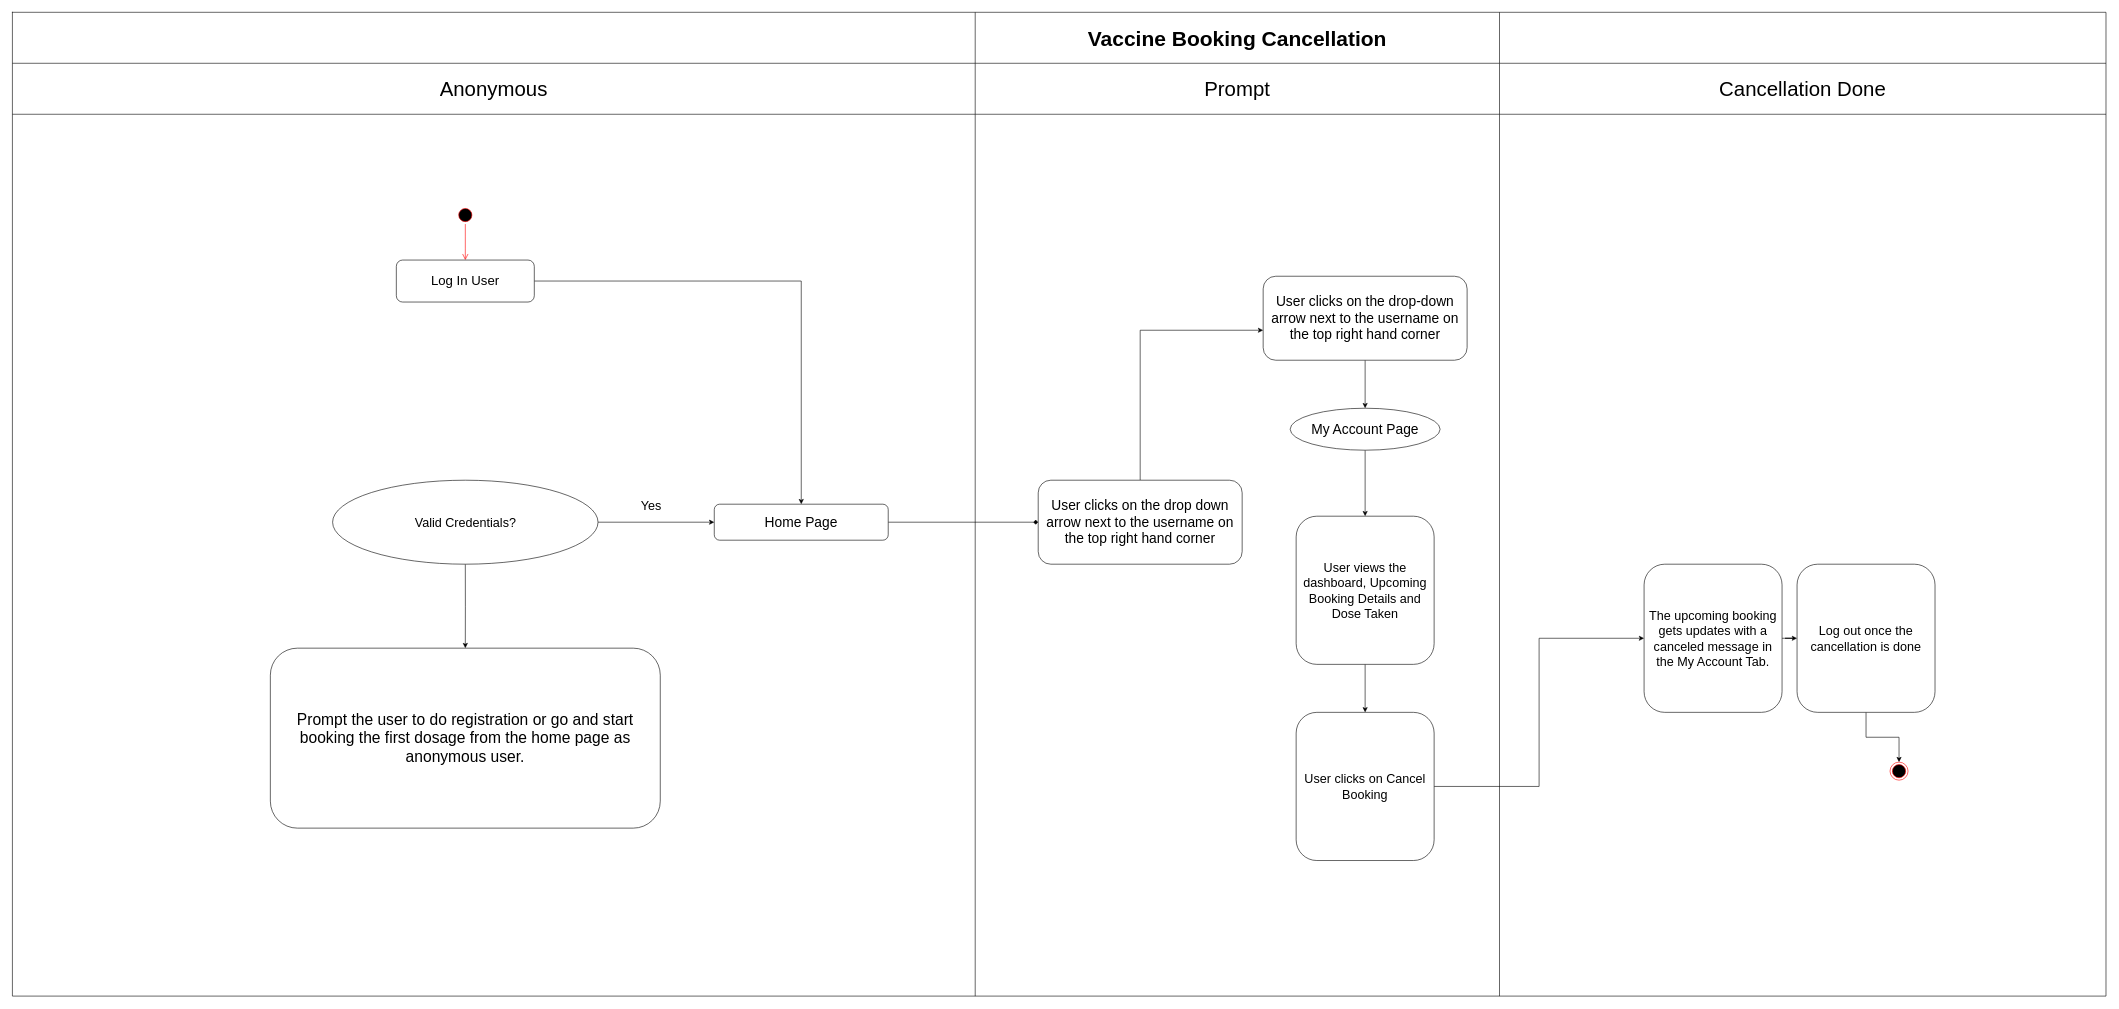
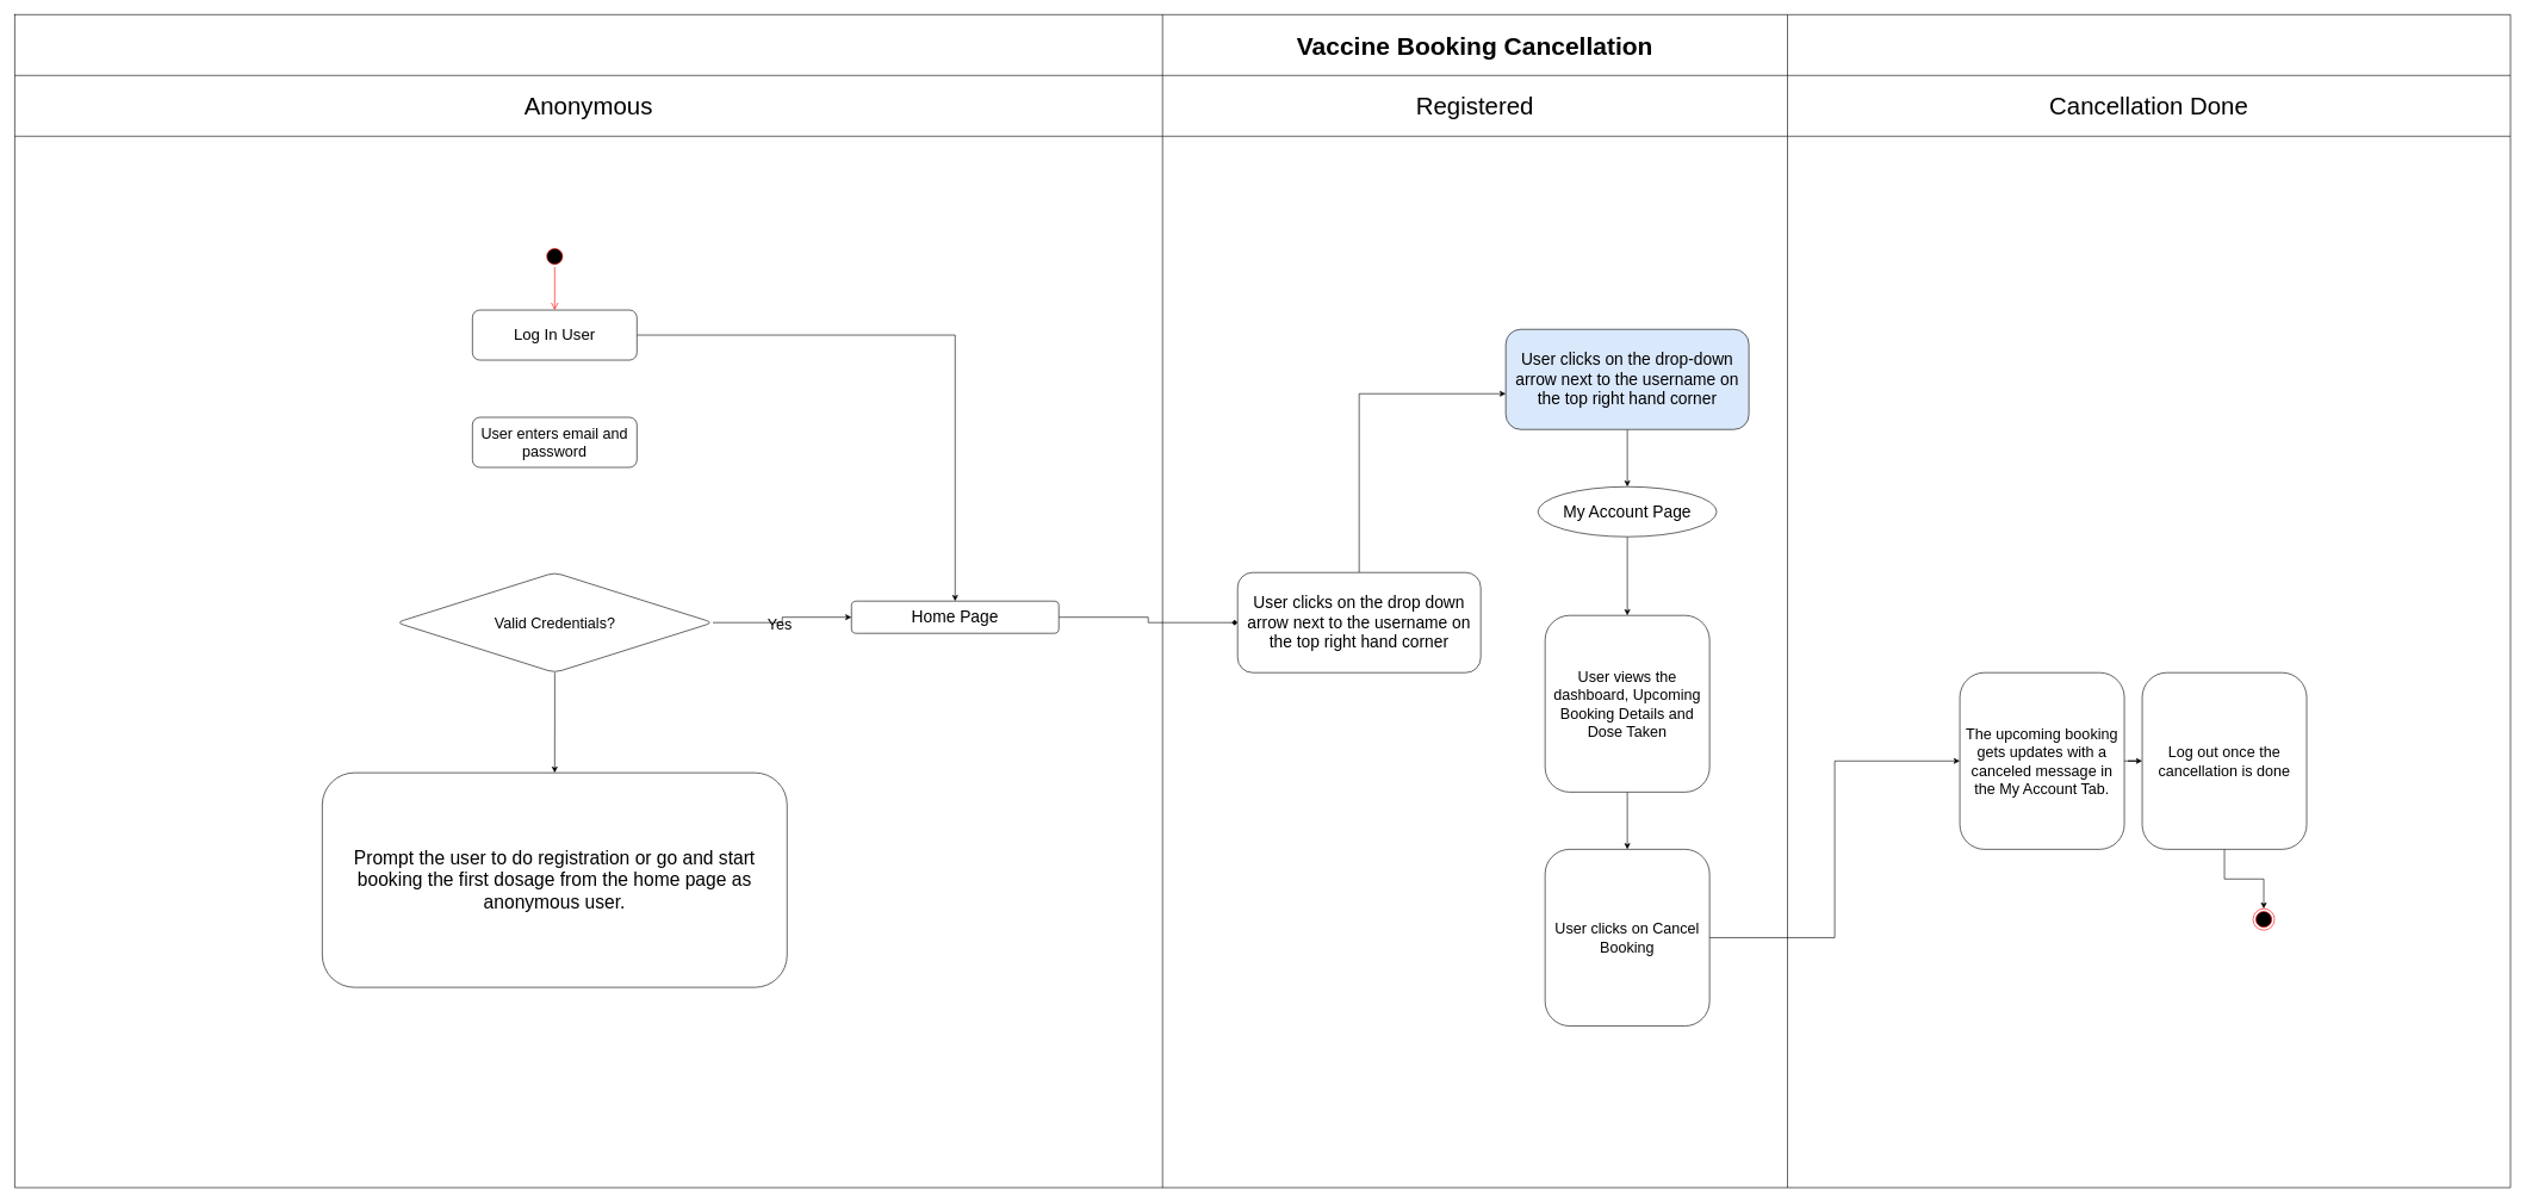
  <mxCell id="0" />
  <mxCell id="1" parent="0" />
  <mxCell id="2" value="" style="shape=table;html=1;whiteSpace=wrap;startSize=0;container=1;collapsible=0;childLayout=tableLayout;" vertex="1" parent="1"><mxGeometry x="20" width="3490" height="1640" as="geometry" y="20" /></mxCell>
  <mxCell id="3" value="" style="shape=partialRectangle;html=1;whiteSpace=wrap;collapsible=0;dropTarget=0;pointerEvents=0;fillColor=none;top=0;left=0;bottom=0;right=0;points=[[0,0.5],[1,0.5]];portConstraint=eastwest;" vertex="1" parent="2"><mxGeometry width="3490" height="85" as="geometry" /></mxCell>
  <mxCell id="4" value="" style="shape=partialRectangle;html=1;whiteSpace=wrap;connectable=0;overflow=hidden;fillColor=none;top=0;left=0;bottom=0;right=0;direction=south;" vertex="1" parent="3"><mxGeometry width="1605" height="85" as="geometry" /></mxCell>
  <mxCell id="5" value="&lt;font style=&quot;font-size: 35px&quot;&gt;&lt;b&gt;Vaccine Booking Cancellation&lt;/b&gt;&lt;/font&gt;" style="shape=partialRectangle;html=1;whiteSpace=wrap;connectable=0;overflow=hidden;fillColor=none;top=0;left=0;bottom=0;right=0;" vertex="1" parent="3"><mxGeometry x="1605" width="874" height="85" as="geometry" /></mxCell>
  <mxCell id="6" value="" style="shape=partialRectangle;html=1;whiteSpace=wrap;connectable=0;overflow=hidden;fillColor=none;top=0;left=0;bottom=0;right=0;" vertex="1" parent="3"><mxGeometry x="2479" width="1011" height="85" as="geometry" /></mxCell>
  <mxCell id="7" style="shape=partialRectangle;html=1;whiteSpace=wrap;collapsible=0;dropTarget=0;pointerEvents=0;fillColor=none;top=0;left=0;bottom=0;right=0;points=[[0,0.5],[1,0.5]];portConstraint=eastwest;" vertex="1" parent="2"><mxGeometry y="85" width="3490" height="85" as="geometry" /></mxCell>
  <mxCell id="8" value="&lt;span style=&quot;font-size: 34px&quot;&gt;Anonymous&lt;/span&gt;" style="shape=partialRectangle;html=1;whiteSpace=wrap;connectable=0;overflow=hidden;fillColor=none;top=0;left=0;bottom=0;right=0;" vertex="1" parent="7"><mxGeometry width="1605" height="85" as="geometry" /></mxCell>
- <mxCell id="9" value="&lt;font style=&quot;font-size: 34px&quot;&gt;Prompt&lt;/font&gt;" style="shape=partialRectangle;html=1;whiteSpace=wrap;connectable=0;overflow=hidden;fillColor=none;top=0;left=0;bottom=0;right=0;" vertex="1" parent="7"><mxGeometry x="1605" width="874" height="85" as="geometry" /></mxCell>
+ <mxCell id="9" value="&lt;font style=&quot;font-size: 34px&quot;&gt;Registered&lt;/font&gt;" style="shape=partialRectangle;html=1;whiteSpace=wrap;connectable=0;overflow=hidden;fillColor=none;top=0;left=0;bottom=0;right=0;" vertex="1" parent="7"><mxGeometry x="1605" width="874" height="85" as="geometry" /></mxCell>
  <mxCell id="10" value="&lt;font style=&quot;font-size: 34px&quot;&gt;Cancellation Done&lt;/font&gt;" style="shape=partialRectangle;html=1;whiteSpace=wrap;connectable=0;overflow=hidden;fillColor=none;top=0;left=0;bottom=0;right=0;" vertex="1" parent="7"><mxGeometry x="2479" width="1011" height="85" as="geometry" /></mxCell>
  <mxCell id="11" value="" style="shape=partialRectangle;html=1;whiteSpace=wrap;collapsible=0;dropTarget=0;pointerEvents=0;fillColor=none;top=0;left=0;bottom=0;right=0;points=[[0,0.5],[1,0.5]];portConstraint=eastwest;" vertex="1" parent="2"><mxGeometry y="170" width="3490" height="1470" as="geometry" /></mxCell>
  <mxCell id="12" value="" style="shape=partialRectangle;html=1;whiteSpace=wrap;connectable=0;overflow=hidden;fillColor=none;top=0;left=0;bottom=0;right=0;" vertex="1" parent="11"><mxGeometry width="1605" height="1470" as="geometry" /></mxCell>
  <mxCell id="13" value="&lt;span style=&quot;color: rgba(0 , 0 , 0 , 0) ; font-family: monospace ; font-size: 0px&quot;&gt;%3CmxGraphModel%3E%3Croot%3E%3CmxCell%20id%3D%220%22%2F%3E%3CmxCell%20id%3D%221%22%20parent%3D%220%22%2F%3E%3CmxCell%20id%3D%222%22%20value%3D%22No%22%20style%3D%22text%3Bhtml%3D1%3BstrokeColor%3Dnone%3BfillColor%3Dnone%3Balign%3Dcenter%3BverticalAlign%3Dmiddle%3BwhiteSpace%3Dwrap%3Brounded%3D0%3B%22%20vertex%3D%221%22%20parent%3D%221%22%3E%3CmxGeometry%20x%3D%22-110%22%20y%3D%22890%22%20width%3D%2240%22%20height%3D%2220%22%20as%3D%22geometry%22%2F%3E%3C%2FmxCell%3E%3C%2Froot%3E%3C%2FmxGraphModel%3E&lt;/span&gt;" style="shape=partialRectangle;html=1;whiteSpace=wrap;connectable=0;overflow=hidden;fillColor=none;top=0;left=0;bottom=0;right=0;" vertex="1" parent="11"><mxGeometry x="1605" width="874" height="1470" as="geometry" /></mxCell>
  <mxCell id="14" value="" style="shape=partialRectangle;html=1;whiteSpace=wrap;connectable=0;overflow=hidden;fillColor=none;top=0;left=0;bottom=0;right=0;" vertex="1" parent="11"><mxGeometry x="2479" width="1011" height="1470" as="geometry" /></mxCell>
  <mxCell id="15" value="" style="ellipse;html=1;shape=startState;fillColor=#000000;strokeColor=#ff0000;" vertex="1" parent="1"><mxGeometry x="760" y="343" width="30" height="30" as="geometry" /></mxCell>
  <mxCell id="16" value="" style="edgeStyle=orthogonalEdgeStyle;html=1;verticalAlign=bottom;endArrow=open;endSize=8;strokeColor=#ff0000;" edge="1" source="15" parent="1"><mxGeometry relative="1" as="geometry"><mxPoint x="775" y="433" as="targetPoint" /></mxGeometry></mxCell>
  <mxCell id="17" value="" style="edgeStyle=orthogonalEdgeStyle;rounded=0;orthogonalLoop=1;jettySize=auto;html=1;" edge="1" parent="1" source="18" target="26"><mxGeometry relative="1" as="geometry" /></mxCell>
  <mxCell id="18" value="&lt;span style=&quot;font-size: 22px&quot;&gt;Log In User&lt;/span&gt;" style="rounded=1;whiteSpace=wrap;html=1;fontSize=12;glass=0;strokeWidth=1;shadow=0;" vertex="1" parent="1"><mxGeometry x="660" y="433" width="230" height="70" as="geometry" /></mxCell>
+ <mxCell id="19" value="&lt;font style=&quot;font-size: 21px&quot;&gt;User enters email and password&lt;/font&gt;" style="rounded=1;whiteSpace=wrap;html=1;fontSize=12;glass=0;strokeWidth=1;shadow=0;" vertex="1" parent="1"><mxGeometry x="660" y="583" width="230" height="70" as="geometry" /></mxCell>
  <mxCell id="20" value="" style="edgeStyle=orthogonalEdgeStyle;rounded=0;orthogonalLoop=1;jettySize=auto;html=1;" edge="1" parent="1" source="21" target="34"><mxGeometry relative="1" as="geometry" /></mxCell>
  <mxCell id="21" value="&lt;font style=&quot;font-size: 21px&quot;&gt;User views the dashboard, Upcoming Booking Details and Dose Taken&lt;/font&gt;" style="rounded=1;whiteSpace=wrap;html=1;fontSize=12;glass=0;strokeWidth=1;shadow=0;" vertex="1" parent="1"><mxGeometry x="2160" y="860" width="230" height="247" as="geometry" /></mxCell>
  <mxCell id="22" value="" style="edgeStyle=orthogonalEdgeStyle;rounded=0;orthogonalLoop=1;jettySize=auto;html=1;" edge="1" parent="1" source="24" target="26"><mxGeometry relative="1" as="geometry" /></mxCell>
  <mxCell id="23" value="" style="edgeStyle=orthogonalEdgeStyle;rounded=0;orthogonalLoop=1;jettySize=auto;html=1;" edge="1" parent="1" source="24" target="41"><mxGeometry relative="1" as="geometry" /></mxCell>
- <mxCell id="24" value="&lt;font style=&quot;font-size: 21px&quot;&gt;Valid Credentials?&lt;/font&gt;" style="ellipse;whiteSpace=wrap;html=1;shadow=0;strokeWidth=1;glass=0;" vertex="1" parent="1"><mxGeometry x="553.75" y="800" width="442.5" height="140" as="geometry" /></mxCell>
+ <mxCell id="24" value="&lt;font style=&quot;font-size: 21px&quot;&gt;Valid Credentials?&lt;/font&gt;" style="rhombus;whiteSpace=wrap;html=1;rounded=1;shadow=0;strokeWidth=1;glass=0;" vertex="1" parent="1"><mxGeometry x="553.75" y="800" width="442.5" height="140" as="geometry" /></mxCell>
  <mxCell id="25" value="" style="edgeStyle=orthogonalEdgeStyle;rounded=0;orthogonalLoop=1;jettySize=auto;html=1;endArrow=diamond;" edge="1" parent="1" source="26" target="28"><mxGeometry relative="1" as="geometry" /></mxCell>
- <mxCell id="26" value="&lt;span style=&quot;font-size: 23px&quot;&gt;Home Page&lt;/span&gt;" style="whiteSpace=wrap;html=1;rounded=1;shadow=0;strokeWidth=1;glass=0;" vertex="1" parent="1"><mxGeometry x="1190" y="840" width="290" height="60" as="geometry" /></mxCell>
+ <mxCell id="26" value="&lt;span style=&quot;font-size: 23px&quot;&gt;Home Page&lt;/span&gt;" style="whiteSpace=wrap;html=1;rounded=1;shadow=0;strokeWidth=1;glass=0;" vertex="1" parent="1"><mxGeometry x="1190" y="840" width="290" height="45" as="geometry" /></mxCell>
  <mxCell id="27" value="" style="edgeStyle=orthogonalEdgeStyle;rounded=0;orthogonalLoop=1;jettySize=auto;html=1;" edge="1" parent="1" source="28" target="30"><mxGeometry relative="1" as="geometry"><Array as="points"><mxPoint x="1900" y="550" /></Array></mxGeometry></mxCell>
  <mxCell id="28" value="&lt;span style=&quot;font-size: 23px&quot;&gt;User clicks on the drop down arrow next to the username on the top right hand corner&lt;/span&gt;" style="whiteSpace=wrap;html=1;rounded=1;shadow=0;strokeWidth=1;glass=0;" vertex="1" parent="1"><mxGeometry x="1730" y="800" width="340" height="140" as="geometry" /></mxCell>
  <mxCell id="29" value="" style="edgeStyle=orthogonalEdgeStyle;rounded=0;orthogonalLoop=1;jettySize=auto;html=1;" edge="1" parent="1" source="30" target="32"><mxGeometry relative="1" as="geometry" /></mxCell>
- <mxCell id="30" value="&lt;span style=&quot;font-size: 23px&quot;&gt;User clicks on the drop-down arrow next to the username on the top right hand corner&lt;/span&gt;" style="whiteSpace=wrap;html=1;rounded=1;shadow=0;strokeWidth=1;glass=0;" vertex="1" parent="1"><mxGeometry x="2105" y="460" width="340" height="140" as="geometry" /></mxCell>
+ <mxCell id="30" value="&lt;span style=&quot;font-size: 23px&quot;&gt;User clicks on the drop-down arrow next to the username on the top right hand corner&lt;/span&gt;" style="whiteSpace=wrap;html=1;rounded=1;shadow=0;strokeWidth=1;glass=0;fillColor=#dae8fc;" vertex="1" parent="1"><mxGeometry x="2105" y="460" width="340" height="140" as="geometry" /></mxCell>
  <mxCell id="31" value="" style="edgeStyle=orthogonalEdgeStyle;rounded=0;orthogonalLoop=1;jettySize=auto;html=1;" edge="1" parent="1" source="32" target="21"><mxGeometry relative="1" as="geometry" /></mxCell>
  <mxCell id="32" value="&lt;span style=&quot;font-size: 23px&quot;&gt;My Account Page&lt;/span&gt;" style="ellipse;whiteSpace=wrap;html=1;shadow=0;strokeWidth=1;glass=0;" vertex="1" parent="1"><mxGeometry x="2150" y="680" width="250" height="70" as="geometry" /></mxCell>
  <mxCell id="33" value="" style="edgeStyle=orthogonalEdgeStyle;rounded=0;orthogonalLoop=1;jettySize=auto;html=1;" edge="1" parent="1" source="34" target="36"><mxGeometry relative="1" as="geometry" /></mxCell>
  <mxCell id="34" value="&lt;font style=&quot;font-size: 21px&quot;&gt;User clicks on Cancel Booking&lt;/font&gt;" style="rounded=1;whiteSpace=wrap;html=1;fontSize=12;glass=0;strokeWidth=1;shadow=0;" vertex="1" parent="1"><mxGeometry x="2160" y="1187" width="230" height="247" as="geometry" /></mxCell>
  <mxCell id="35" value="" style="edgeStyle=orthogonalEdgeStyle;rounded=0;orthogonalLoop=1;jettySize=auto;html=1;" edge="1" parent="1" source="36" target="38"><mxGeometry relative="1" as="geometry" /></mxCell>
  <mxCell id="36" value="&lt;font style=&quot;font-size: 21px&quot;&gt;The upcoming booking gets updates with a canceled message in the My Account Tab.&lt;/font&gt;" style="rounded=1;whiteSpace=wrap;html=1;fontSize=12;glass=0;strokeWidth=1;shadow=0;" vertex="1" parent="1"><mxGeometry x="2740" y="940" width="230" height="247" as="geometry" /></mxCell>
  <mxCell id="37" value="" style="edgeStyle=orthogonalEdgeStyle;rounded=0;orthogonalLoop=1;jettySize=auto;html=1;" edge="1" parent="1" source="38" target="39"><mxGeometry relative="1" as="geometry" /></mxCell>
  <mxCell id="38" value="&lt;font style=&quot;font-size: 21px&quot;&gt;Log out once the cancellation is done&lt;/font&gt;" style="rounded=1;whiteSpace=wrap;html=1;fontSize=12;glass=0;strokeWidth=1;shadow=0;" vertex="1" parent="1"><mxGeometry x="2995" y="940" width="230" height="247" as="geometry" /></mxCell>
  <mxCell id="39" value="" style="ellipse;html=1;shape=endState;fillColor=#000000;strokeColor=#ff0000;" vertex="1" parent="1"><mxGeometry x="3150" y="1270" width="30" height="30" as="geometry" /></mxCell>
- <mxCell id="40" value="&lt;font style=&quot;font-size: 21px&quot;&gt;Yes&lt;/font&gt;" style="text;html=1;strokeColor=none;fillColor=none;align=center;verticalAlign=middle;whiteSpace=wrap;rounded=0;" vertex="1" parent="1"><mxGeometry x="1040" y="820" width="90" height="46" as="geometry" /></mxCell>
+ <mxCell id="40" value="&lt;font style=&quot;font-size: 21px&quot;&gt;Yes&lt;/font&gt;" style="text;html=1;strokeColor=none;fillColor=none;align=center;verticalAlign=middle;whiteSpace=wrap;rounded=0;" vertex="1" parent="1"><mxGeometry x="1045" y="850" width="90" height="46" as="geometry" /></mxCell>
  <mxCell id="41" value="&lt;font style=&quot;font-size: 26px&quot;&gt;Prompt the user to do registration or go and start booking the first dosage from the home page as anonymous user.&lt;/font&gt;" style="whiteSpace=wrap;html=1;rounded=1;shadow=0;strokeWidth=1;glass=0;" vertex="1" parent="1"><mxGeometry x="450" y="1080" width="650" height="300" as="geometry" /></mxCell>
